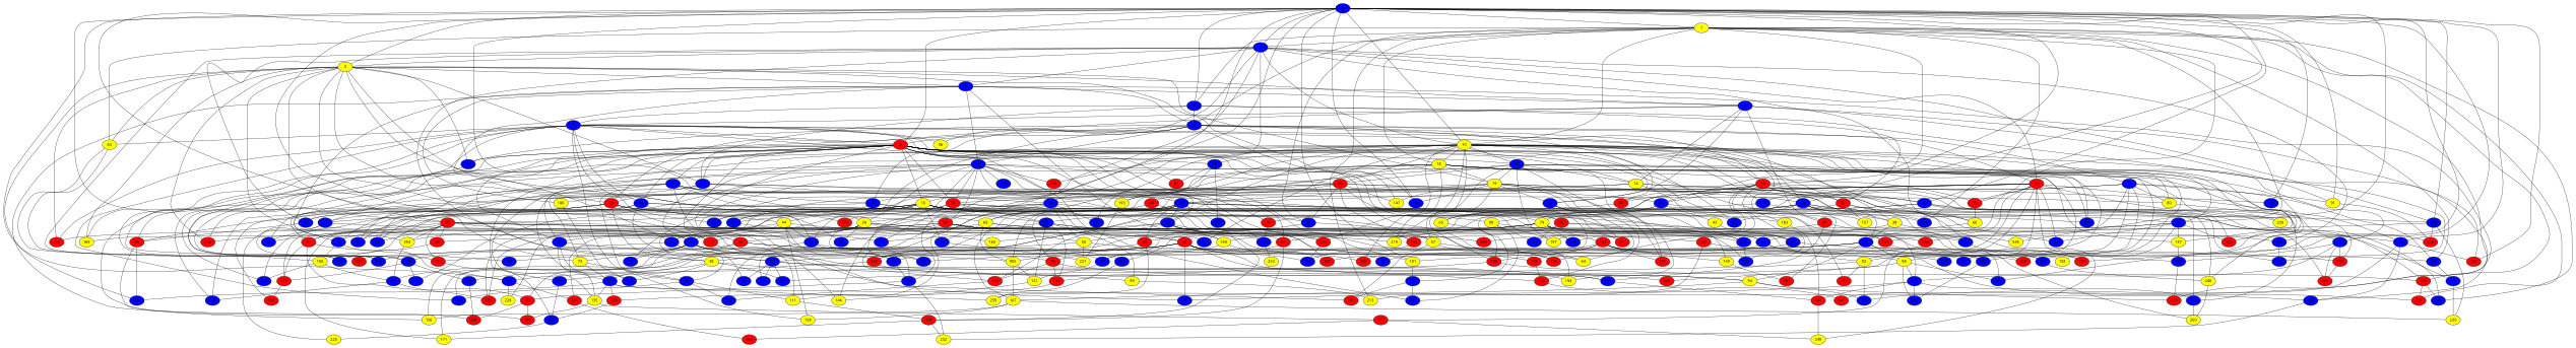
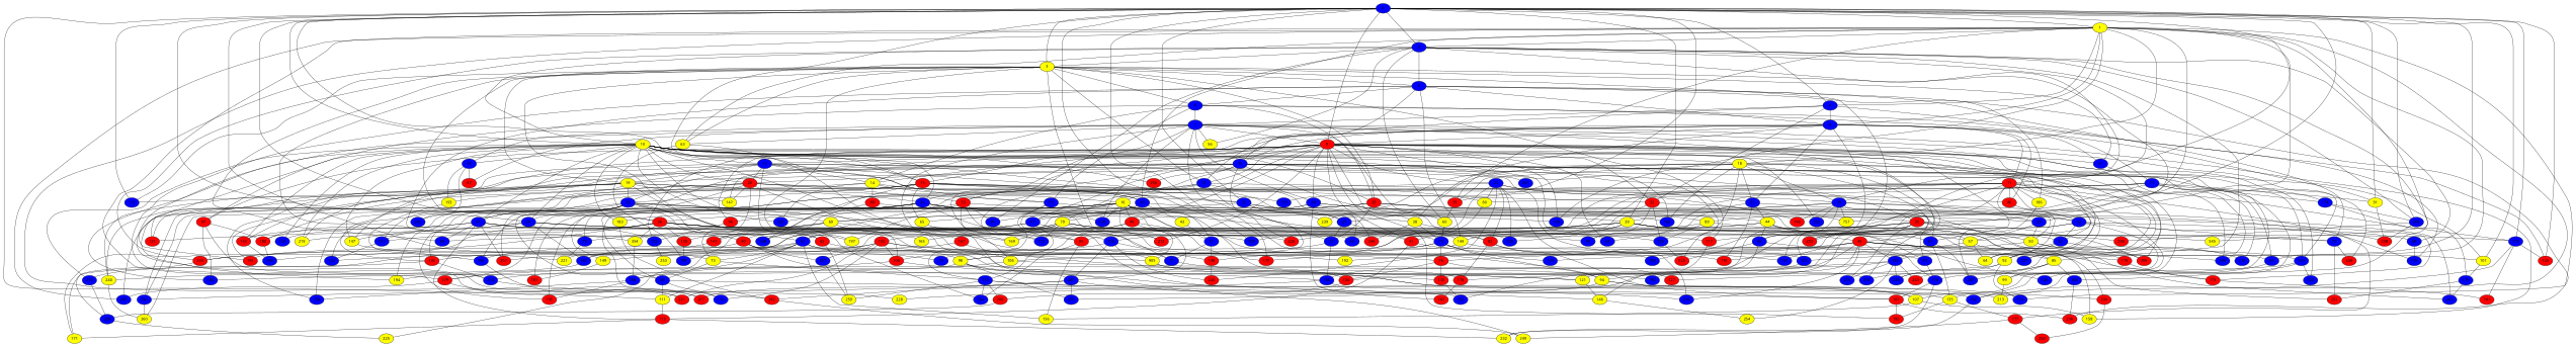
  graph {
    fontname="Noto Sans"
    node [fillcolor=blue fontname="Noto Sans" style=filled]
    edge [fontname="Noto Sans"]
    1 [fillcolor=yellow]
    0
    2
    3 [fillcolor=yellow]
    4
    9 [fillcolor=red]
    10 [fillcolor=yellow]
    15 [fillcolor=red]
    22
    24
    26
    35 [fillcolor=red]
    36 [fillcolor=red]
    39 [fillcolor=yellow]
    73 [fillcolor=yellow]
    91 [fillcolor=yellow]
    101 [fillcolor=yellow]
    111 [fillcolor=yellow]
    112
    118
    120 [fillcolor=red]
    123
    129
    139
    163
    170 [fillcolor=red]
    205
    8
    18 [fillcolor=yellow]
    28
    30
    55 [fillcolor=red]
    63 [fillcolor=yellow]
    83
    128
    n36 [fillcolor=yellow label=545]
    159
    179 [fillcolor=red]
    200
    211 [fillcolor=red]
    213 [fillcolor=yellow]
    5
    11 [fillcolor=red]
    34
    56 [fillcolor=yellow]
    60 [fillcolor=yellow]
    68
    81
    85 [fillcolor=yellow]
    116
    134 [fillcolor=red]
    6
    17
    19 [fillcolor=yellow]
    29 [fillcolor=red]
    31
    59
    66
    117 [fillcolor=red]
    n60 [fillcolor=yellow label=354]
    169 [fillcolor=yellow]
    203 [fillcolor=red]
    204
    226 [fillcolor=red]
    7
    32 [fillcolor=red]
    155
    14 [fillcolor=yellow]
    97 [fillcolor=red]
    40
    38 [fillcolor=yellow]
    13
    16 [fillcolor=yellow]
    21
    33 [fillcolor=red]
    47 [fillcolor=red]
    48 [fillcolor=red]
    61
    64 [fillcolor=yellow]
    93
    95 [fillcolor=red]
    96 [fillcolor=red]
    132
    174
    185 [fillcolor=red]
    212 [fillcolor=red]
    227
    233
    246
    258
    53
    58
    20 [fillcolor=red]
    37
    57 [fillcolor=yellow]
    69 [fillcolor=yellow]
    80 [fillcolor=yellow]
    122
    131 [fillcolor=red]
    136
    143 [fillcolor=red]
    147 [fillcolor=yellow]
    153
    160
    162
    183 [fillcolor=yellow]
    184
    218
    219 [fillcolor=yellow]
    220 [fillcolor=red]
    222
    256 [fillcolor=red]
    46 [fillcolor=red]
    23
    65 [fillcolor=yellow]
    109
    152
    168
    230
    27
    67
    239 [fillcolor=yellow]
    208 [fillcolor=red]
    82 [fillcolor=red]
    75
    77
    126
    181 [fillcolor=red]
    54
    197 [fillcolor=yellow]
    42 [fillcolor=red]
    182
    206 [fillcolor=red]
    50 [fillcolor=yellow]
    119 [fillcolor=red]
    141 [fillcolor=red]
    215
    151
    45
    172
    150 [fillcolor=red]
    171 [fillcolor=yellow]
    248 [fillcolor=red]
    70
    144 [fillcolor=yellow]
    62
    100
    165 [fillcolor=yellow]
    234 [fillcolor=red]
    115
    86
    175
    113 [fillcolor=red]
    241 [fillcolor=red]
    255
    190
    243 [fillcolor=red]
    194 [fillcolor=yellow]
    229
+   254 [fillcolor=yellow]
    228 [fillcolor=yellow]
-   235 [fillcolor=yellow]
    12
    25
    41
    71
    142 [fillcolor=yellow]
    76 [fillcolor=red]
    192 [fillcolor=yellow]
    43 [fillcolor=yellow]
    79 [fillcolor=yellow]
    106 [fillcolor=yellow]
    199
    125
    90 [fillcolor=red]
    186 [fillcolor=yellow]
    217 [fillcolor=red]
    236 [fillcolor=red]
    92 [fillcolor=yellow]
    107 [fillcolor=yellow]
    137
    177 [fillcolor=red]
    189
    196
    140 [fillcolor=red]
    n186 [fillcolor=yellow label=757]
    130 [fillcolor=red]
    201
    99 [fillcolor=yellow]
    247
    188
    161 [fillcolor=red]
    232 [fillcolor=yellow]
    224
    72
    244 [fillcolor=red]
    191 [fillcolor=red]
    240 [fillcolor=yellow]
    102 [fillcolor=red]
    108 [fillcolor=red]
    84
    252
    146 [fillcolor=yellow]
    166
    49 [fillcolor=red]
    87 [fillcolor=red]
    110
    124
    138
    158 [fillcolor=yellow]
    238 [fillcolor=red]
    74
    135 [fillcolor=yellow]
    223
    251
    231 [fillcolor=red]
    98 [fillcolor=yellow]
    237
    257 [fillcolor=red]
    88 [fillcolor=red]
    176 [fillcolor=red]
    173 [fillcolor=red]
    180 [fillcolor=red]
    214
    44 [fillcolor=yellow]
    187 [fillcolor=red]
    260 [fillcolor=yellow]
    216
    94 [fillcolor=yellow]
    133
    198
    193 [fillcolor=yellow]
    202
    178 [fillcolor=red]
    52
    225 [fillcolor=yellow]
    89 [fillcolor=yellow]
    210
    51
    78
    195 [fillcolor=red]
    207
    245 [fillcolor=red]
    149 [fillcolor=yellow]
    156 [fillcolor=yellow]
    253 [fillcolor=yellow]
    249 [fillcolor=yellow]
    n248 [fillcolor=yellow label=905]
    167 [fillcolor=red]
    148 [fillcolor=red]
    242 [fillcolor=red]
    127 [fillcolor=red]
    250 [fillcolor=red]
    221 [fillcolor=yellow]
    103 [fillcolor=red]
    259 [fillcolor=yellow]
    209 [fillcolor=red]
    104 [fillcolor=red]
    121 [fillcolor=yellow]
    1 -- 2
    1 -- 4
-   1 -- 10
+   1 -- n186
    1 -- 8
    1 -- 18
    1 -- 28
    1 -- 30
    1 -- 55
    1 -- 63
    1 -- 83
    1 -- 128
    1 -- n36
    1 -- 159
    1 -- 179
    1 -- 200
    1 -- 211
    1 -- 213
    0 -- 1
    0 -- 2
    0 -- 3
    0 -- 4
    0 -- 9
    0 -- 10
    0 -- 15
    0 -- 22
    0 -- 24
    0 -- 26
    0 -- 35
    0 -- 36
    0 -- 39
    0 -- 73
    0 -- 91
    0 -- 101
    0 -- 111
    0 -- 112
    0 -- 118
    0 -- 120
    0 -- 123
    0 -- 129
    0 -- 139
    0 -- 163
    0 -- 170
    0 -- 205
    2 -- 3
    2 -- 10
    2 -- 205
    2 -- 5
    2 -- 11
    2 -- 34
    2 -- 56
    2 -- 60
    2 -- 68
    2 -- 81
    2 -- 85
    2 -- 116
    2 -- 134
    3 -- 36
    3 -- 112
    3 -- 63
    3 -- 5
    3 -- 6
    3 -- 17
    3 -- 19
    3 -- 29
    3 -- 31
    3 -- 59
    3 -- 66
    3 -- 117
    3 -- n60
    3 -- 169
    3 -- 203
    3 -- 204
    3 -- 226
    4 -- 8
    4 -- 17
    4 -- 7
    4 -- 32
    4 -- 155
    9 -- 101
    9 -- 128
    9 -- 17
    9 -- 31
    9 -- 117
    9 -- 32
    9 -- 14
    9 -- 97
    9 -- 40
    9 -- 38
    9 -- 13
    9 -- 16
    9 -- 21
    9 -- 33
    9 -- 47
    9 -- 48
    9 -- 61
    9 -- 64
    9 -- 93
    9 -- 95
    9 -- 96
    9 -- 132
    9 -- 174
    9 -- 185
    9 -- 212
    9 -- 227
    9 -- 233
    9 -- 246
    9 -- 258
    10 -- 15
    10 -- 26
    10 -- 18
    10 -- 29
    10 -- 13
    10 -- 61
    10 -- 53
    10 -- 58
    10 -- 20
    10 -- 37
    10 -- 57
    10 -- 69
    10 -- 80
    10 -- 122
    10 -- 131
    10 -- 136
    10 -- 143
    10 -- 147
    10 -- 153
    10 -- 160
    10 -- 162
    10 -- 183
    10 -- 184
    10 -- 218
    10 -- 219
    10 -- 220
    10 -- 222
    10 -- 256
    15 -- 22
    15 -- 139
    15 -- 30
    15 -- 32
    15 -- 131
    15 -- 46
    15 -- 23
    15 -- 65
    15 -- 109
    15 -- 152
    15 -- 168
    15 -- 230
    22 -- 155
    22 -- 27
    22 -- 67
    22 -- 239
    22 -- 208
    24 -- 26
    24 -- 128
    24 -- 179
    24 -- 96
    24 -- 122
    24 -- 82
    24 -- 75
    24 -- 77
    24 -- 126
    24 -- 181
    26 -- 131
    26 -- 147
    26 -- 54
    26 -- 197
    26 -- 42
    26 -- 182
    35 -- 123
    35 -- 117
    35 -- 203
    35 -- 226
    35 -- 206
    35 -- 50
    35 -- 119
    35 -- 141
    35 -- 215
    36 -- 134
    36 -- n60
    36 -- 93
    36 -- 153
    36 -- 67
    36 -- 82
    36 -- 151
    36 -- 45
    36 -- 172
    36 -- 150
    36 -- 171
    36 -- 248
    39 -- 59
    39 -- 169
-   39 -- n248
+   39 -- 57
    39 -- 70
    39 -- 144
    39 -- 62
    39 -- 100
    39 -- 165
    39 -- 234
    73 -- 115
    73 -- 86
    91 -- 208
    101 -- 175
    111 -- 113
    118 -- 120
    118 -- 162
    118 -- 241
    123 -- 255
    129 -- 215
    129 -- 190
    129 -- 243
    129 -- 194
    129 -- 229
+   129 -- 254
    163 -- 234
    163 -- 228
    205 -- 208
    205 -- 248
-   205 -- 235
    8 -- 9
    8 -- 24
    8 -- 11
    8 -- 31
    8 -- 66
    8 -- 38
    8 -- 46
    8 -- 12
    8 -- 25
    8 -- 41
    8 -- 71
    8 -- 142
    18 -- 55
    18 -- 34
    18 -- 19
    18 -- 203
    18 -- 160
    18 -- 27
    18 -- 239
    18 -- 206
    18 -- 243
    18 -- 25
    18 -- 76
    18 -- 192
    28 -- 57
    28 -- 50
    30 -- 38
    30 -- 65
    30 -- 43
    30 -- 79
    55 -- 60
    63 -- 106
    63 -- 199
    83 -- 125
    179 -- 200
    179 -- 211
    5 -- 8
    5 -- 6
    5 -- 70
    5 -- 144
    5 -- 12
    5 -- 90
    5 -- 186
    5 -- 217
    5 -- 236
    11 -- 118
    11 -- 55
    11 -- 64
    11 -- 95
    11 -- 136
    11 -- 46
    11 -- 54
    11 -- 62
    11 -- 186
    11 -- 92
    11 -- 107
    11 -- 137
    11 -- 177
    11 -- 189
    11 -- 196
    34 -- 39
    34 -- 233
    34 -- 69
    34 -- 222
    34 -- 50
    34 -- 140
    34 -- n186
    34 -- 130
    34 -- 201
    60 -- 75
    68 -- 155
    81 -- 95
    85 -- 229
    85 -- 99
    85 -- 247
    85 -- 188
    116 -- 161
    116 -- 232
    134 -- 224
    6 -- 91
    6 -- 120
    6 -- 29
    6 -- 7
    6 -- 14
    6 -- 97
    6 -- 53
    17 -- 34
    17 -- 67
    17 -- 115
    17 -- 79
    17 -- 72
    17 -- 244
    19 -- 24
    19 -- 112
    19 -- 53
    19 -- 23
    19 -- 151
    19 -- 194
    19 -- 142
    19 -- 191
    19 -- 240
    19 -- 102
    19 -- 108
    29 -- 35
    29 -- 85
    29 -- 69
    29 -- 183
    29 -- 100
    29 -- 41
    29 -- 72
    29 -- 84
    31 -- 246
    66 -- 116
    66 -- 220
    66 -- 252
    117 -- 146
    n60 -- 166
    7 -- 9
    7 -- 15
    7 -- 63
    7 -- 56
    7 -- 60
    7 -- 169
    7 -- 226
    7 -- 40
    7 -- 58
    7 -- 49
    7 -- 87
    7 -- 110
    7 -- 124
    7 -- 138
    7 -- 158
    7 -- 238
    32 -- 47
    32 -- 126
    32 -- 54
    32 -- n186
    14 -- 22
    14 -- 200
    14 -- 16
    14 -- 122
    14 -- 88
    97 -- 184
    97 -- 180
    97 -- 214
    40 -- 160
    40 -- 45
    40 -- 86
    40 -- 44
    40 -- 187
    40 -- 260
    38 -- 75
    38 -- 125
    38 -- 244
    13 -- 19
    13 -- 14
    13 -- 20
    13 -- 219
    13 -- 27
    13 -- 197
    13 -- 92
    13 -- 137
    13 -- 191
    13 -- 240
    13 -- 51
    16 -- 36
    16 -- 28
    16 -- 81
    16 -- 48
    16 -- 57
    16 -- 190
    16 -- 228
    16 -- 41
    16 -- 138
    16 -- 89
    16 -- 51
    16 -- 78
    16 -- 195
    16 -- 207
    21 -- 80
    21 -- 82
    21 -- 45
    21 -- 100
    21 -- 86
    21 -- 25
    21 -- 140
    21 -- 216
    21 -- 245
    33 -- 81
    33 -- 197
    33 -- 172
    33 -- 146
    33 -- 52
    33 -- 149
    47 -- 113
    47 -- 84
    48 -- 170
    48 -- 109
    48 -- 152
    48 -- 115
    61 -- 129
    61 -- 247
    61 -- 135
    95 -- 204
    95 -- 156
    96 -- 132
    132 -- 253
    174 -- 205
    174 -- 175
    53 -- 212
    53 -- 176
    53 -- 173
    58 -- 87
    58 -- 193
    58 -- 202
    20 -- 73
    20 -- 28
    20 -- 30
    20 -- 33
    20 -- 258
    20 -- 142
    20 -- 257
    20 -- 180
    20 -- 193
    20 -- 249
    37 -- 59
    37 -- 132
    37 -- 143
    37 -- 165
    37 -- 113
    37 -- 130
    37 -- 257
    37 -- 180
    57 -- 64
    57 -- 231
    57 -- 176
    69 -- 141
    69 -- 150
    69 -- 78
    69 -- n248
    69 -- 167
    80 -- 148
    136 -- 196
    136 -- 207
    136 -- 245
    136 -- 148
    143 -- 198
    147 -- 196
    162 -- 232
    183 -- 242
    218 -- 224
    46 -- 52
    23 -- 37
    23 -- 230
    23 -- 42
    23 -- 151
    23 -- 194
    23 -- 76
    23 -- 106
    23 -- 102
    23 -- 202
    23 -- 178
    23 -- 195
    23 -- n248
    23 -- 127
    65 -- 108
    230 -- 260
    27 -- 47
    27 -- 72
    67 -- 73
    67 -- 111
    67 -- 134
    67 -- 77
    67 -- 102
    67 -- 74
    67 -- 214
    67 -- 156
    82 -- 189
    82 -- 161
    82 -- 178
    75 -- 101
    75 -- 170
    75 -- 76
    75 -- 98
    75 -- 94
    75 -- 133
    77 -- 121
    126 -- 220
    42 -- n248
    42 -- 259
    182 -- 240
    50 -- 246
    50 -- 210
    50 -- 221
    119 -- 173
    141 -- 182
    151 -- 152
    150 -- 199
    70 -- 238
    70 -- 231
    144 -- 227
    144 -- 257
    62 -- 123
    62 -- 206
    62 -- 92
    234 -- 250
    115 -- 204
    115 -- 162
    115 -- 135
    115 -- 259
    115 -- 209
    86 -- 111
    86 -- 252
    86 -- 110
    175 -- 201
    175 -- 231
    113 -- 171
    113 -- 232
    12 -- 35
    12 -- 39
    12 -- 33
    12 -- 227
    12 -- 20
    12 -- 37
    12 -- 143
    12 -- 147
    12 -- 256
    12 -- 23
    12 -- 124
    12 -- 74
    12 -- 135
    12 -- 223
    12 -- 251
    25 -- 93
    25 -- 176
    25 -- 44
    25 -- 52
    41 -- 199
    41 -- 49
    41 -- 225
    71 -- 91
    71 -- 83
    71 -- 174
    71 -- 80
    71 -- 141
    71 -- 98
    71 -- 89
    71 -- 210
    76 -- 130
    76 -- 94
    76 -- 104
    43 -- 51
    79 -- 118
    79 -- n36
    79 -- 212
    79 -- 168
    79 -- 172
    79 -- 144
    79 -- 90
    79 -- 237
    79 -- 103
    106 -- 233
    106 -- 166
-   125 -- 235
    90 -- 171
    90 -- 161
    90 -- 98
    90 -- 237
    186 -- 247
    92 -- 159
    92 -- 229
    92 -- 127
-   107 -- 235
    107 -- 158
    107 -- 156
    177 -- 249
    177 -- 250
    196 -- 217
    130 -- 252
    99 -- 213
    188 -- 236
    161 -- 185
    161 -- 236
    224 -- 225
    72 -- 163
    72 -- 106
    240 -- 260
    102 -- 218
    102 -- 214
    108 -- 163
    108 -- 179
    84 -- 116
+   146 -- 254
    166 -- 258
    166 -- 195
    49 -- 129
    49 -- 83
    49 -- 85
    49 -- 137
    49 -- 166
    49 -- 124
    49 -- 173
    49 -- 216
    49 -- 94
    49 -- 133
    49 -- 198
    124 -- 188
    124 -- 223
    124 -- 178
    135 -- 185
    135 -- 177
    98 -- 184
    98 -- 255
    98 -- 207
    98 -- 104
    237 -- 259
    88 -- 168
    88 -- 138
    173 -- 241
    180 -- 198
    214 -- 242
    44 -- 66
    44 -- n60
    44 -- 61
    44 -- 219
    44 -- 84
    44 -- 158
    94 -- 159
    94 -- 217
    94 -- 107
    193 -- 221
    178 -- 187
    52 -- 68
    52 -- 70
    52 -- 62
    52 -- 99
    52 -- 104
    52 -- 121
    89 -- 109
    89 -- 126
    89 -- 201
    51 -- 77
    51 -- 148
    78 -- 221
    207 -- 230
    207 -- 255
    207 -- 216
    207 -- 242
    149 -- 181
    n248 -- 107
    n248 -- 121
    167 -- 213
    167 -- 182
    148 -- 245
    242 -- 249
    103 -- 211
    103 -- 119
    103 -- 192
    103 -- 191
    103 -- 108
    103 -- 110
    103 -- 149
    209 -- 224
    104 -- 209
    121 -- 146
  }
